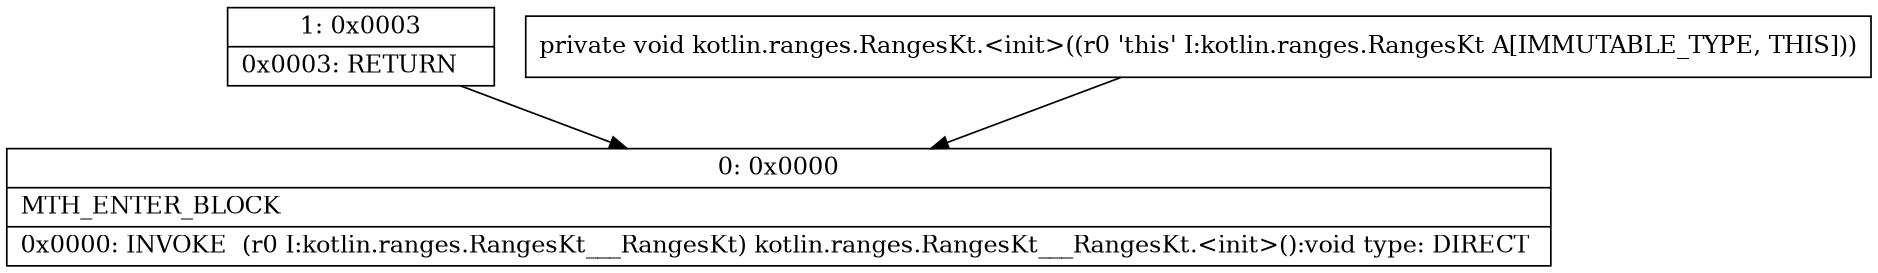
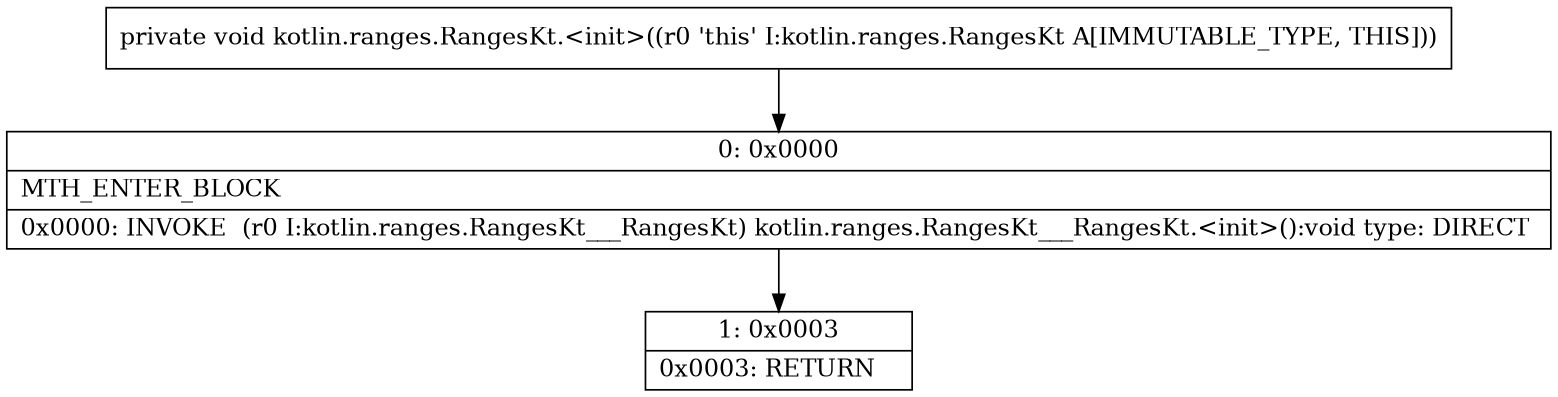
  digraph {
    node [shape=record]
    n1 [label="{0\:\ 0x0000|MTH_ENTER_BLOCK\l|0x0000: INVOKE  (r0 I:kotlin.ranges.RangesKt___RangesKt) kotlin.ranges.RangesKt___RangesKt.\<init\>():void type: DIRECT \l}"]
    n2 [label="{1\:\ 0x0003|0x0003: RETURN   \l}"]
    n3 [label="{private void kotlin.ranges.RangesKt.\<init\>((r0 'this' I:kotlin.ranges.RangesKt A[IMMUTABLE_TYPE, THIS])) }"]
-   n2 -> n1
+   n1 -> n2
    n3 -> n1
  }
